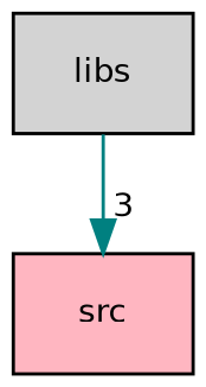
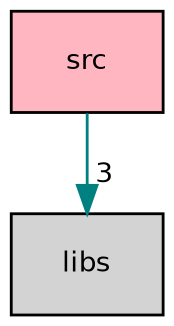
  digraph {
    compound=true
    node [fontname=Helvetica fontsize=10 shape=box style=filled]
    n1 [fillcolor=lightpink label=src pencolor=black]
    n2 [label=libs fillcolor=lightgrey]
-   n2 -> n1 [headlabel=3 labeldistance=1.5 labelfontname=Helvetica labelfontsize=10 color=teal]
+   n1 -> n2 [headlabel=3 labeldistance=1.5 labelfontname=Helvetica labelfontsize=10 color=teal]
  }
